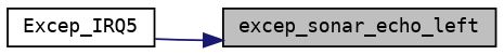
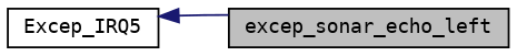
  digraph {
    rankdir=RL
    fontname="DejaVu Sans Mono"
    node [color=black fontname="DejaVu Sans Mono" fontsize=10 shape=record style=filled]
    n1 [fillcolor=grey75 fontcolor=black height=0.2 label=excep_sonar_echo_left width=0.4]
    n2 [fillcolor=white height=0.2 label=Excep_IRQ5 width=0.4]
-   n1 -> n2 [color=midnightblue dir=back fontname="DejaVu Sans Mono" fontsize=10 labelfontname=Helvetica labelfontsize=10 style=solid]
+   n2 -> n1 [color=midnightblue dir=back fontname="DejaVu Sans Mono" fontsize=10 labelfontname=Helvetica labelfontsize=10 style=solid]
  }
